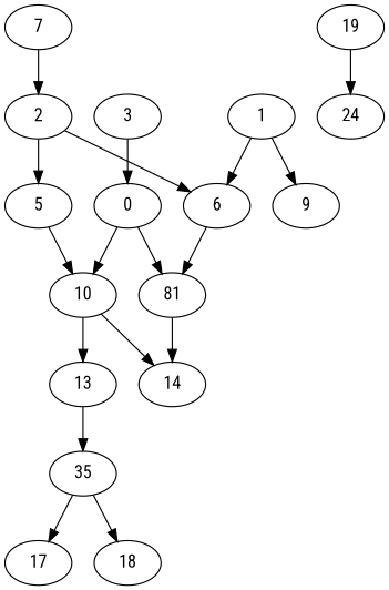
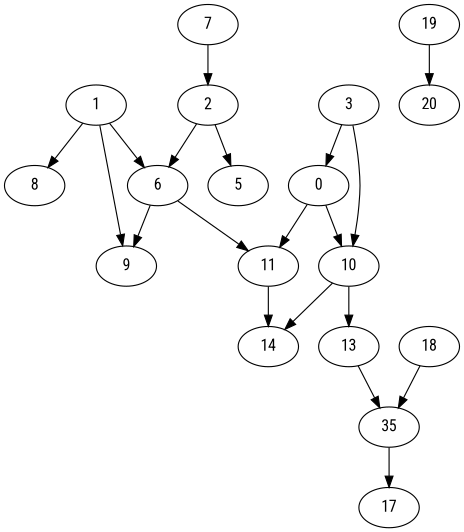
  digraph {
    fontname="Roboto Condensed"
    node [alpha=0.01 fontname="Roboto Condensed"]
    edge [fontname="Roboto Condensed"]
    1 [expect_size=50923520]
    6 [alpha=0.20 expect_size=25201664]
+   8 [alpha=0.08 expect_size=42015744]
    9 [alpha=0.19 expect_size=10330112]
-   11 [alpha=0.20 expect_size=13948928 label=81]
+   11 [alpha=0.20 expect_size=13948928]
    14 [alpha=0.18 expect_size=7624704]
    2 [alpha=0.12 expect_size=40015872]
    5 [alpha=0.02 expect_size=36579328]
    10 [alpha=0.05 expect_size=11527168]
    7 [alpha=0.05 expect_size=35581952]
    13 [alpha=0.06 expect_size=45503488]
    3 [alpha=0.04 expect_size=44527616]
    n13 [alpha=0.18 expect_size=11790336 label=0]
    n14 [alpha=0.19 expect_size=51148800 label=35]
    17 [alpha=0.09 expect_size=7200768]
    18 [expect_size=19703808]
    19 [alpha=0.12 expect_size=39557120]
-   20 [alpha=0.06 expect_size=36175872 label=24]
+   20 [alpha=0.06 expect_size=36175872]
    1 -> 6
+   1 -> 8
    1 -> 9
+   6 -> 9
    6 -> 11
    11 -> 14
    2 -> 6
    2 -> 5
-   5 -> 10
+   3 -> 10
    10 -> 14
    10 -> 13
    7 -> 2
    13 -> n14
    3 -> n13
    n13 -> 11
    n13 -> 10
    n14 -> 17
-   n14 -> 18
+   18 -> n14
    19 -> 20
  }
